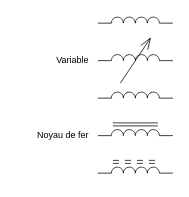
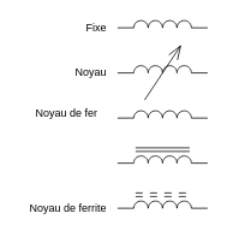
  <mxCell id="0" />
  <mxCell id="1" parent="0" />
  <mxCell id="2" value="" style="pointerEvents=1;verticalLabelPosition=bottom;shadow=0;dashed=0;align=center;html=1;verticalAlign=top;shape=mxgraph.electrical.inductors.inductor_3;" vertex="1" parent="1"><mxGeometry x="130" y="22" width="100" height="8" as="geometry" /></mxCell>
  <mxCell id="3" value="" style="pointerEvents=1;verticalLabelPosition=bottom;shadow=0;dashed=0;align=center;html=1;verticalAlign=top;shape=mxgraph.electrical.inductors.variable_inductor;" vertex="1" parent="1"><mxGeometry x="130" y="50" width="100" height="60" as="geometry" /></mxCell>
  <mxCell id="4" value="" style="pointerEvents=1;verticalLabelPosition=bottom;shadow=0;dashed=0;align=center;html=1;verticalAlign=top;shape=mxgraph.electrical.inductors.inductor_3;" vertex="1" parent="1"><mxGeometry x="130" y="122" width="100" height="8" as="geometry" /></mxCell>
  <mxCell id="5" value="" style="pointerEvents=1;verticalLabelPosition=bottom;shadow=0;dashed=0;align=center;html=1;verticalAlign=top;shape=mxgraph.electrical.inductors.inductor_3;" vertex="1" parent="1"><mxGeometry x="130" y="172" width="100" height="8" as="geometry" /></mxCell>
  <mxCell id="6" value="" style="edgeStyle=none;orthogonalLoop=1;jettySize=auto;html=1;rounded=0;endArrow=none;endFill=0;" edge="1" parent="1"><mxGeometry width="80" relative="1" as="geometry"><mxPoint x="150" y="167" as="sourcePoint" /><mxPoint x="210" y="167" as="targetPoint" /><Array as="points" /></mxGeometry></mxCell>
  <mxCell id="7" value="" style="edgeStyle=none;orthogonalLoop=1;jettySize=auto;html=1;rounded=0;endArrow=none;endFill=0;" edge="1" parent="1"><mxGeometry width="80" relative="1" as="geometry"><mxPoint x="150" y="163" as="sourcePoint" /><mxPoint x="210" y="163" as="targetPoint" /><Array as="points" /></mxGeometry></mxCell>
  <mxCell id="8" value="" style="pointerEvents=1;verticalLabelPosition=bottom;shadow=0;dashed=0;align=center;html=1;verticalAlign=top;shape=mxgraph.electrical.inductors.inductor_3;" vertex="1" parent="1"><mxGeometry x="130" y="222" width="100" height="8" as="geometry" /></mxCell>
  <mxCell id="9" value="" style="edgeStyle=none;orthogonalLoop=1;jettySize=auto;html=1;rounded=0;endArrow=none;endFill=0;dashed=1;dashPattern=8 8;" edge="1" parent="1"><mxGeometry width="80" relative="1" as="geometry"><mxPoint x="150" y="217" as="sourcePoint" /><mxPoint x="210" y="217" as="targetPoint" /><Array as="points" /></mxGeometry></mxCell>
  <mxCell id="10" value="" style="edgeStyle=none;orthogonalLoop=1;jettySize=auto;html=1;rounded=0;endArrow=none;endFill=0;dashed=1;dashPattern=8 8;" edge="1" parent="1"><mxGeometry width="80" relative="1" as="geometry"><mxPoint x="150" y="213" as="sourcePoint" /><mxPoint x="210" y="213" as="targetPoint" /><Array as="points" /></mxGeometry></mxCell>
- <mxCell id="13" value="&lt;div align=&quot;right&quot;&gt;Noyau de fer&lt;/div&gt;" style="text;html=1;whiteSpace=wrap;strokeColor=none;fillColor=none;align=right;verticalAlign=middle;rounded=0;" vertex="1" parent="1"><mxGeometry x="20" y="170" width="100" height="20" as="geometry" /></mxCell>
- <mxCell id="14" value="Variable" style="text;html=1;whiteSpace=wrap;strokeColor=none;fillColor=none;align=right;verticalAlign=middle;rounded=0;" vertex="1" parent="1"><mxGeometry x="20" y="70" width="100" height="20" as="geometry" /></mxCell>
+ <mxCell id="11" value="Fixe" style="text;html=1;whiteSpace=wrap;strokeColor=none;fillColor=none;align=right;verticalAlign=middle;rounded=0;" vertex="1" parent="1"><mxGeometry x="20" y="20" width="100" height="20" as="geometry" /></mxCell>
+ <mxCell id="12" value="&lt;div align=&quot;right&quot;&gt;Noyau de ferrite&lt;/div&gt;" style="text;html=1;whiteSpace=wrap;strokeColor=none;fillColor=none;align=right;verticalAlign=middle;rounded=0;" vertex="1" parent="1"><mxGeometry x="20" y="220" width="100" height="20" as="geometry" /></mxCell>
+ <mxCell id="13" value="&lt;div align=&quot;right&quot;&gt;Noyau de fer&lt;/div&gt;" style="text;html=1;whiteSpace=wrap;strokeColor=none;fillColor=none;align=right;verticalAlign=middle;rounded=0;" vertex="1" parent="1"><mxGeometry x="10" y="115" width="100" height="20" as="geometry" /></mxCell>
+ <mxCell id="14" value="Noyau" style="text;html=1;whiteSpace=wrap;strokeColor=none;fillColor=none;align=right;verticalAlign=middle;rounded=0;" vertex="1" parent="1"><mxGeometry x="20" y="70" width="100" height="20" as="geometry" /></mxCell>
